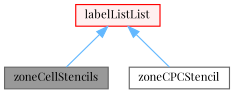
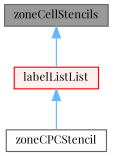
  digraph {
    fontname="Playfair Display"
    node [color=gray40 fontname="Playfair Display" fontsize=10 shape=box style=filled]
    edge [color=steelblue1 dir=back fontname="Playfair Display" fontsize=10 labelfontname=Helvetica labelfontsize=10 style=solid]
    n1 [fillcolor=grey60 fontcolor=black height=0.2 label=zoneCellStencils width=0.4]
    n2 [fillcolor=white height=0.2 label=zoneCPCStencil width=0.4]
    n3 [color=red fillcolor="#FFF0F0" height=0.2 label=labelListList width=0.4]
-   n3 -> n1
+   n1 -> n3
    n3 -> n2
  }
